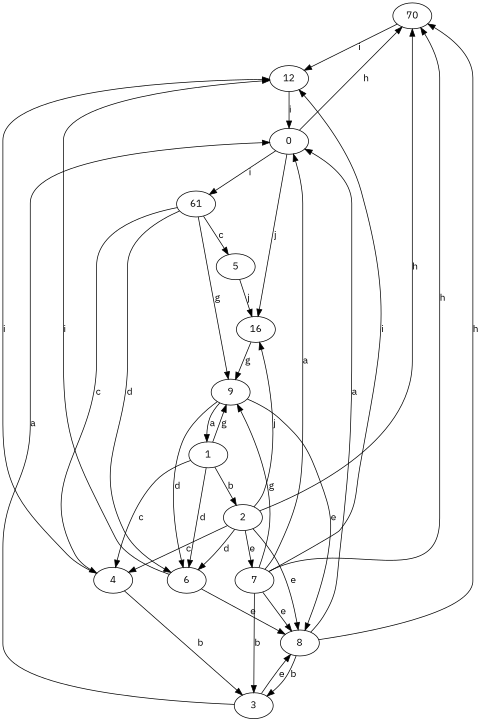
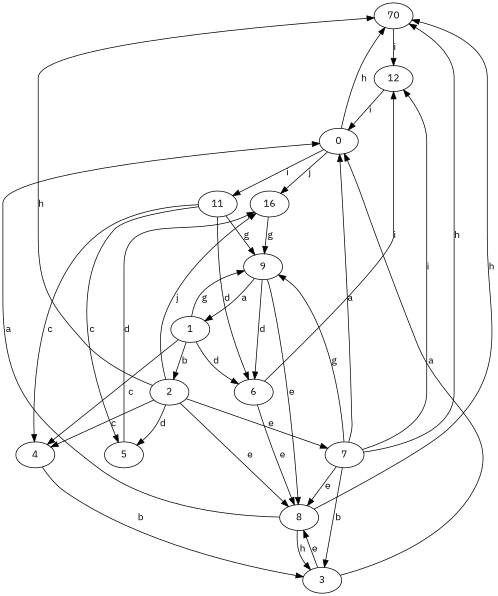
  strict digraph {
    fontname="IBM Plex Sans"
    node [fontname="IBM Plex Sans"]
    edge [fontname="IBM Plex Sans"]
    n1 [label=70]
    0
-   11 [label=61]
+   11
    n4 [label=16]
    12
    4
    6
    9
    5
    1
    2
    7
    8
    3
    n1 -> 12 [label=i]
    0 -> n1 [label=h]
    0 -> 11 [label=i]
    0 -> n4 [label=j]
    11 -> 4 [label=c]
    11 -> 6 [label=d]
    11 -> 9 [label=g]
    11 -> 5 [label=c]
    n4 -> 9 [label=g]
    12 -> 0 [label=i]
-   4 -> 12 [label=i]
    4 -> 3 [label=b]
    6 -> 12 [label=i]
    6 -> 8 [label=e]
    9 -> 6 [label=d]
    9 -> 1 [label=a]
    9 -> 8 [label=e]
-   5 -> n4 [label=j]
+   5 -> n4 [label=d]
    1 -> 4 [label=c]
    1 -> 6 [label=d]
    1 -> 9 [label=g]
    1 -> 2 [label=b]
    2 -> n1 [label=h]
    2 -> n4 [label=j]
    2 -> 4 [label=c]
-   2 -> 6 [label=d]
+   2 -> 5 [label=d]
    2 -> 7 [label=e]
    2 -> 8 [label=e]
    7 -> n1 [label=h]
    7 -> 0 [label=a]
    7 -> 12 [label=i]
    7 -> 9 [label=g]
    7 -> 8 [label=e]
    7 -> 3 [label=b]
    8 -> n1 [label=h]
    8 -> 0 [label=a]
-   8 -> 3 [label=b]
+   8 -> 3 [label=h]
    3 -> 0 [label=a]
    3 -> 8 [label=e]
  }
